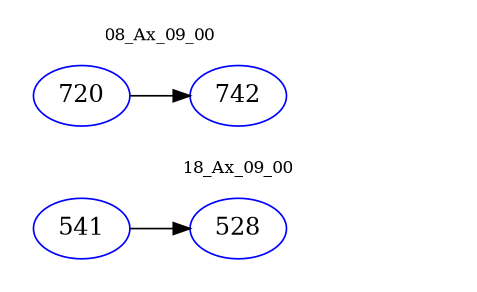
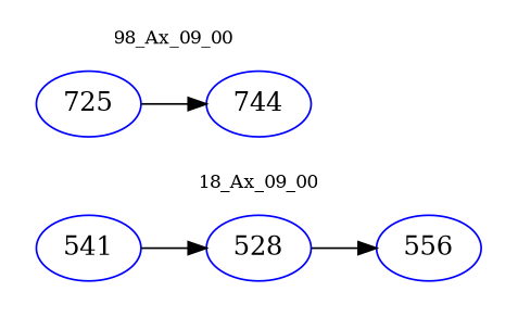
  digraph {
    rankdir=LR
    node [color=blue]
    edge [color=black]
    n1 [label=541]
    n2 [label=528]
-   n4 [label=720]
-   n5 [label=742]
+   n3 [label=556]
+   n4 [label=725]
+   n5 [label=744]
    subgraph cluster_1 {
      color=white
      fontsize=10
      label="18_Ax_09_00"
      n1
      n2
+     n3
    }
    subgraph cluster_2 {
      color=white
      fontsize=10
-     label="08_Ax_09_00"
+     label="98_Ax_09_00"
      n4
      n5
    }
    n1 -> n2
+   n2 -> n3
    n4 -> n5
  }
